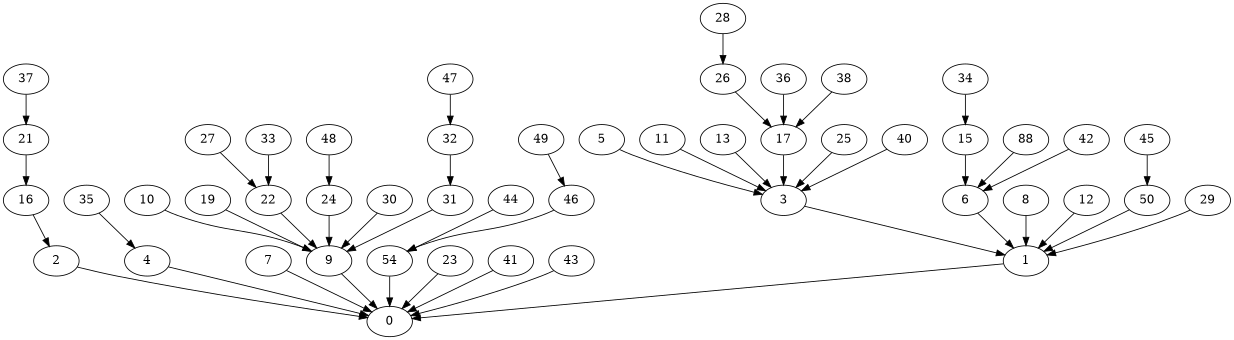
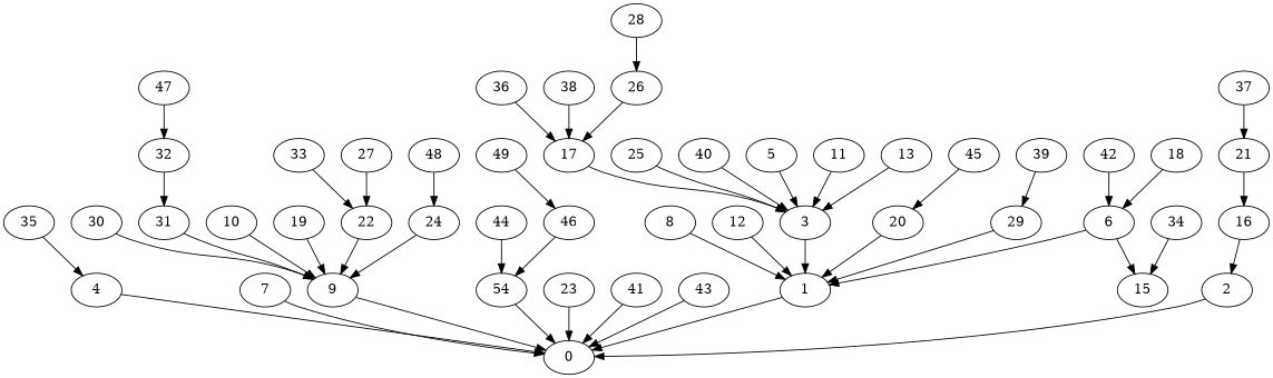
  digraph {
    1
    0
    2
    3
    4
    5
    6
    7
    8
    9
    10
    11
    12
    13
    n15 [label=54]
    15
    16
    17
-   18 [label=88]
+   18
    19
-   20 [label=50]
+   20
    21
    22
    23
    24
    25
    26
    27
    28
    29
    30
    31
    32
    33
    34
    35
    36
    37
    38
+   39
    40
    41
    42
    43
    44
    45
    46
    47
    48
    49
    1 -> 0
    2 -> 0
    3 -> 1
    4 -> 0
    5 -> 3
    6 -> 1
    7 -> 0
    8 -> 1
    9 -> 0
    10 -> 9
    11 -> 3
    12 -> 1
    13 -> 3
    n15 -> 0
-   15 -> 6
+   6 -> 15
    16 -> 2
    17 -> 3
    18 -> 6
    19 -> 9
    20 -> 1
    21 -> 16
    22 -> 9
    23 -> 0
    24 -> 9
    25 -> 3
    26 -> 17
    27 -> 22
    28 -> 26
    29 -> 1
    30 -> 9
    31 -> 9
    32 -> 31
    33 -> 22
    34 -> 15
    35 -> 4
    36 -> 17
    37 -> 21
    38 -> 17
+   39 -> 29
    40 -> 3
    41 -> 0
    42 -> 6
    43 -> 0
    44 -> n15
    45 -> 20
    46 -> n15
    47 -> 32
    48 -> 24
    49 -> 46
  }
